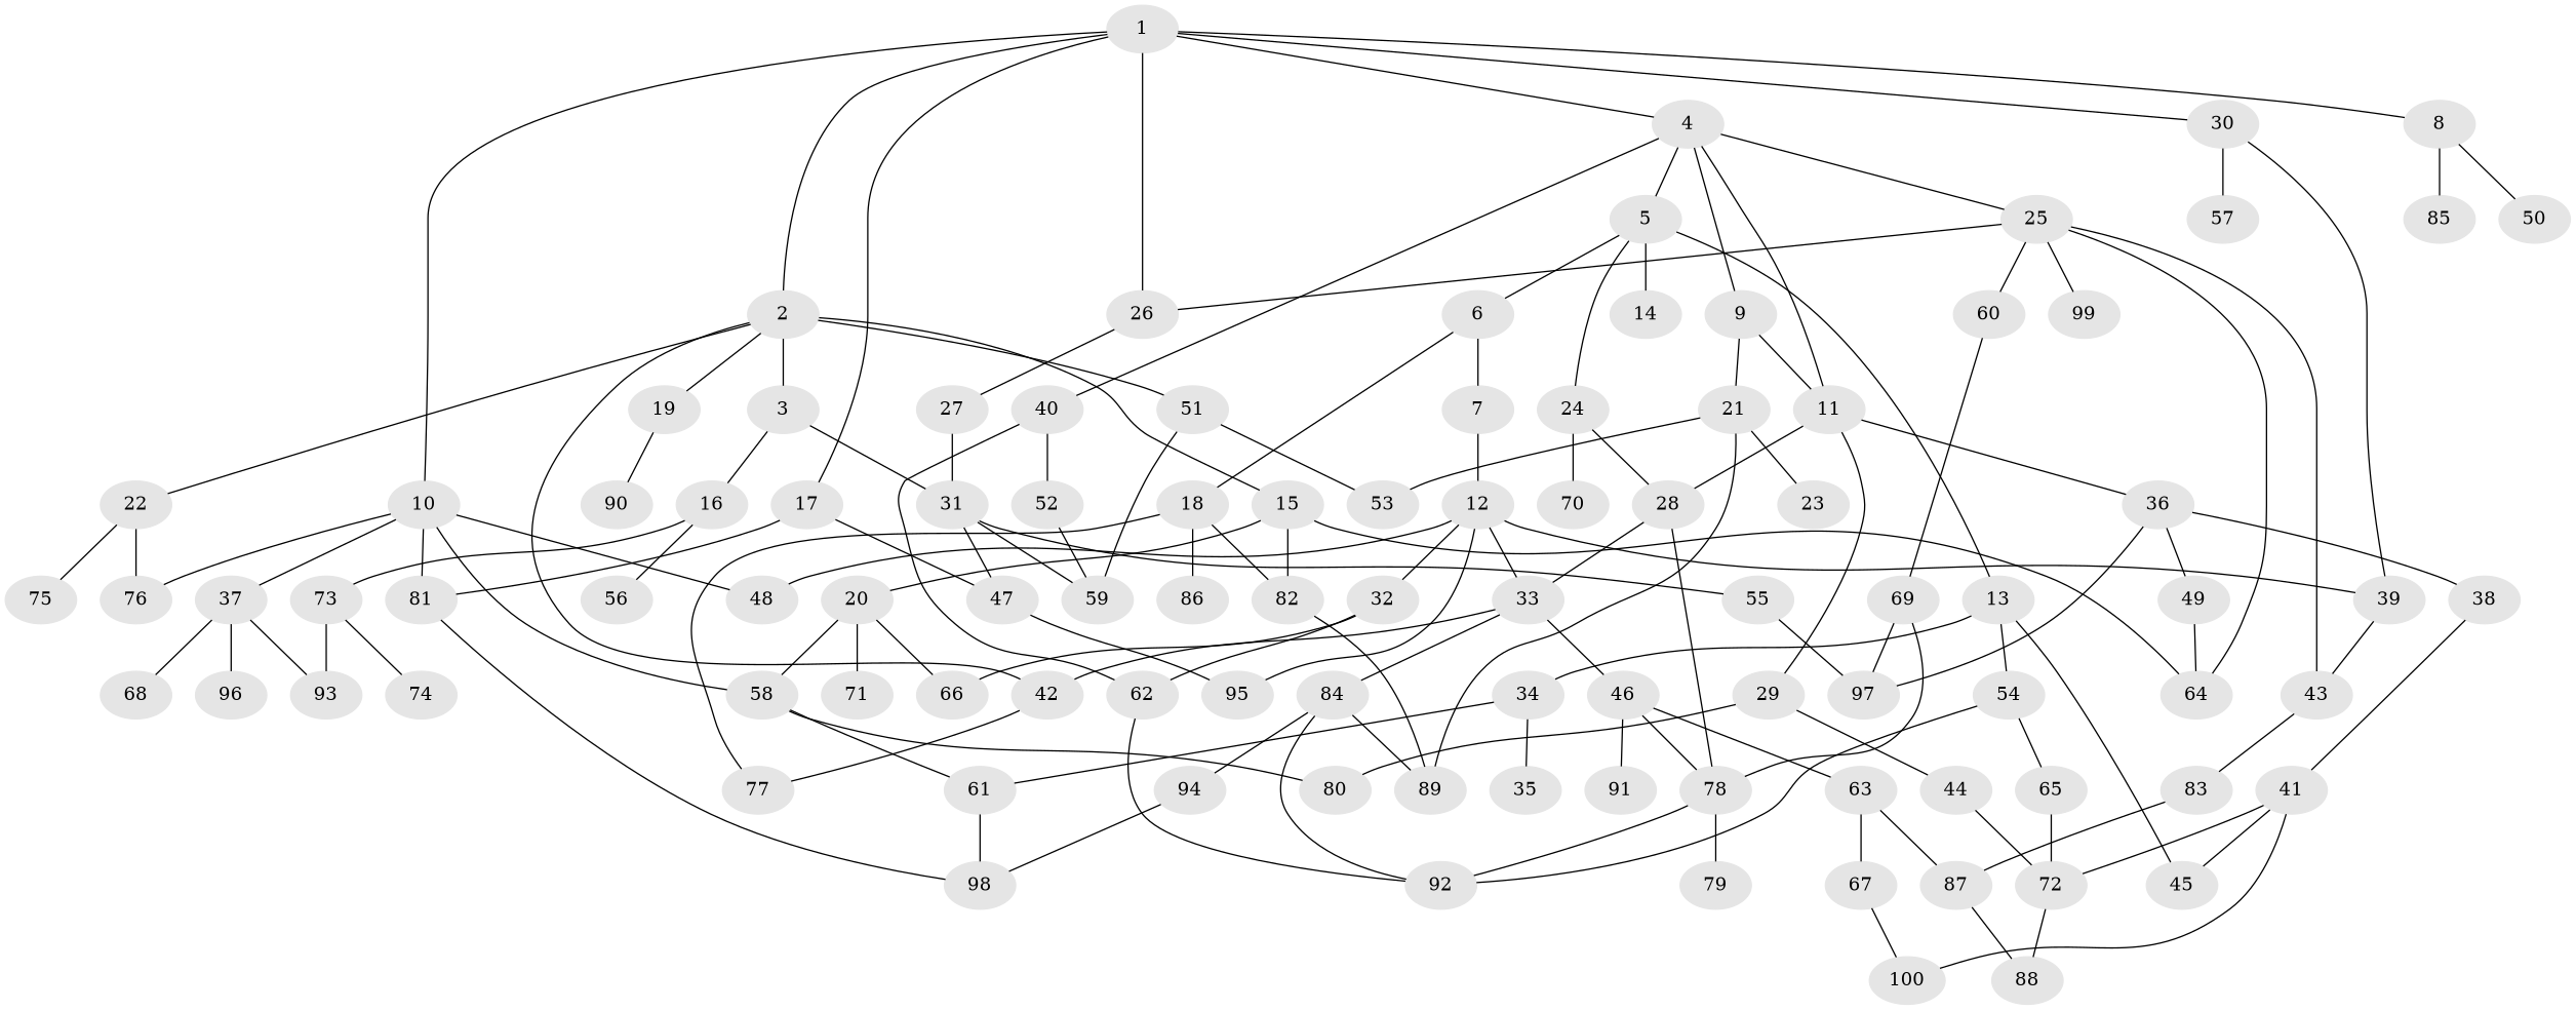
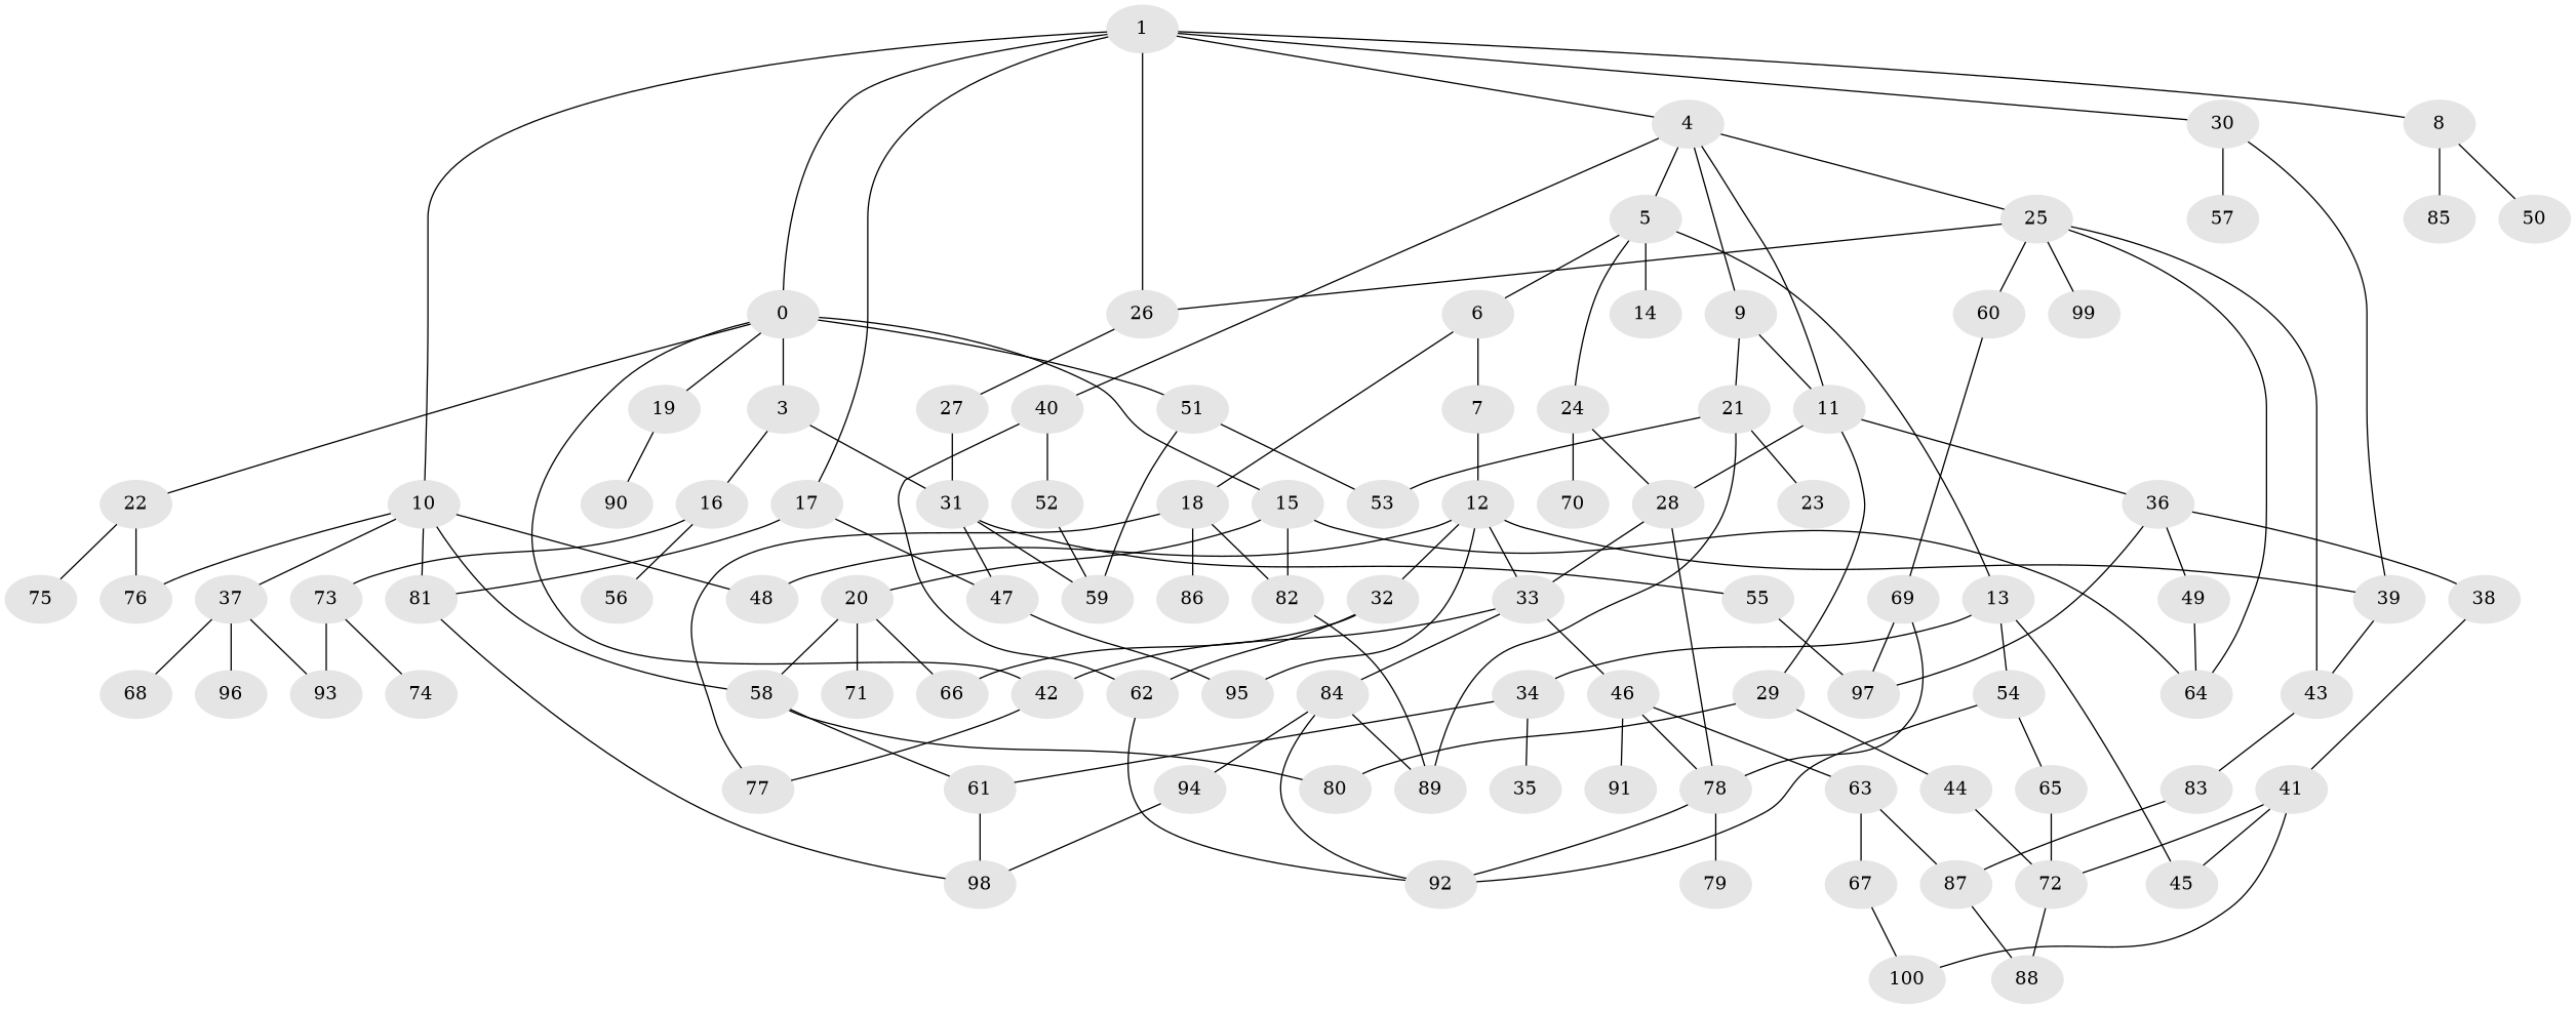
  graph {
    node [color=gray90 style=filled]
    1
-   2
+   2 [label=0]
    4
    8
    10
    17
    26
    30
    3
    15
    19
    22
    42
    51
    5
    9
    11
    25
    40
    50
    85
    37
    48
    58
    76
    81
    47
    27
    39
    57
    16
    31
    20
    64
    82
    90
    75
    77
    53
    59
    56
    73
    55
    6
    13
    14
    24
    21
    28
    29
    36
    60
    99
    43
    62
    52
    7
    18
    34
    45
    54
    70
    12
    86
    32
    33
    95
    23
    89
    68
    93
    96
    80
    61
    98
    78
    44
    38
    49
    97
    66
    46
    84
    35
    65
    92
    71
    74
    69
    72
    79
    63
    91
    94
    41
    100
    83
    88
    87
    67
    1 -- 2
    1 -- 4
    1 -- 8
    1 -- 10
    1 -- 17
    1 -- 26
    1 -- 30
    2 -- 3
    2 -- 15
    2 -- 19
    2 -- 22
    2 -- 42
    2 -- 51
    4 -- 5
    4 -- 9
    4 -- 11
    4 -- 25
    4 -- 40
    8 -- 50
    8 -- 85
    10 -- 37
    10 -- 48
    10 -- 58
    10 -- 76
    10 -- 81
    17 -- 81
    17 -- 47
    26 -- 27
    30 -- 39
    30 -- 57
    3 -- 16
    3 -- 31
    15 -- 20
    15 -- 64
    15 -- 82
    19 -- 90
    22 -- 76
    22 -- 75
    42 -- 77
    51 -- 53
    51 -- 59
    5 -- 6
    5 -- 13
    5 -- 14
    5 -- 24
    9 -- 11
    9 -- 21
    11 -- 28
    11 -- 29
    11 -- 36
    25 -- 26
    25 -- 64
    25 -- 60
    25 -- 99
    25 -- 43
    40 -- 62
    40 -- 52
    37 -- 68
    37 -- 93
    37 -- 96
    58 -- 80
    58 -- 61
    81 -- 98
    47 -- 95
    27 -- 31
    39 -- 43
    16 -- 56
    16 -- 73
    31 -- 47
    31 -- 59
    31 -- 55
    20 -- 58
    20 -- 66
    20 -- 71
    82 -- 89
    73 -- 93
    73 -- 74
    55 -- 97
    6 -- 7
    6 -- 18
    13 -- 34
    13 -- 45
    13 -- 54
    24 -- 28
    24 -- 70
    21 -- 53
    21 -- 23
    21 -- 89
    28 -- 33
    28 -- 78
    29 -- 80
    29 -- 44
    36 -- 38
    36 -- 49
    36 -- 97
    60 -- 69
    43 -- 83
    62 -- 92
    52 -- 59
    7 -- 12
    18 -- 82
    18 -- 77
    18 -- 86
    34 -- 61
    34 -- 35
    54 -- 65
    54 -- 92
    12 -- 48
    12 -- 39
    12 -- 32
    12 -- 33
    12 -- 95
    32 -- 62
    32 -- 66
    33 -- 42
    33 -- 46
    33 -- 84
    61 -- 98
    78 -- 92
    78 -- 79
    44 -- 72
    38 -- 41
    49 -- 64
    46 -- 78
    46 -- 63
    46 -- 91
    84 -- 89
    84 -- 92
    84 -- 94
    65 -- 72
    69 -- 78
    69 -- 97
    72 -- 88
    63 -- 87
    63 -- 67
    94 -- 98
    41 -- 45
    41 -- 72
    41 -- 100
    83 -- 87
    87 -- 88
    67 -- 100
  }
